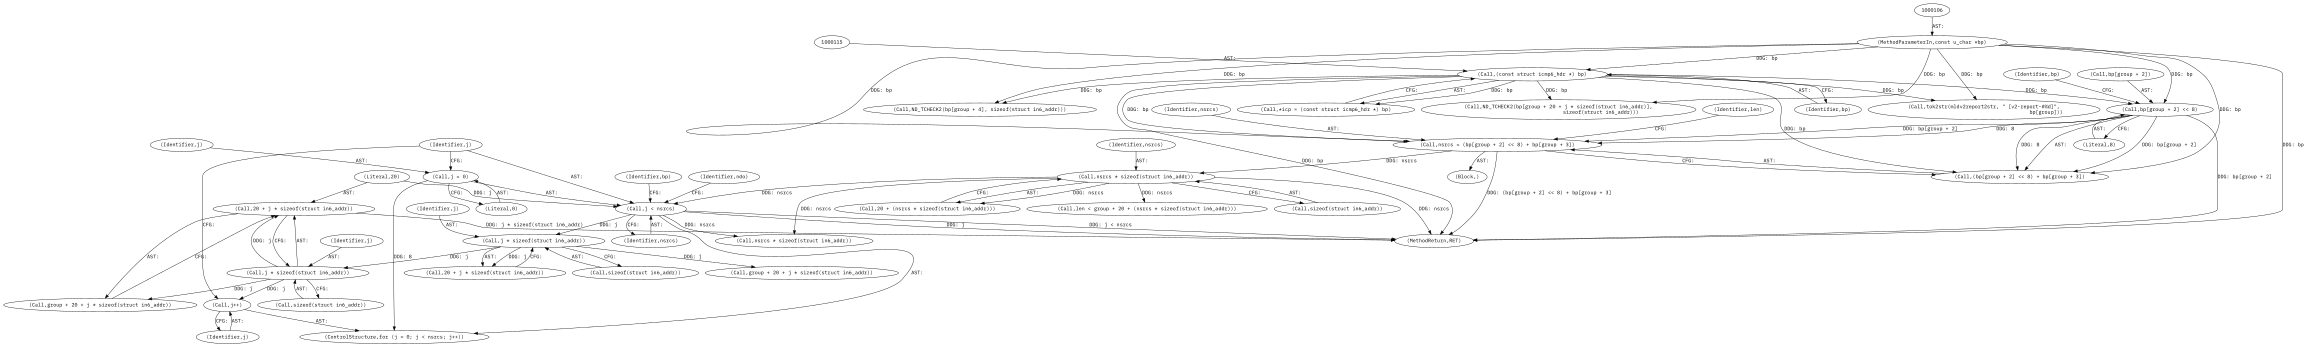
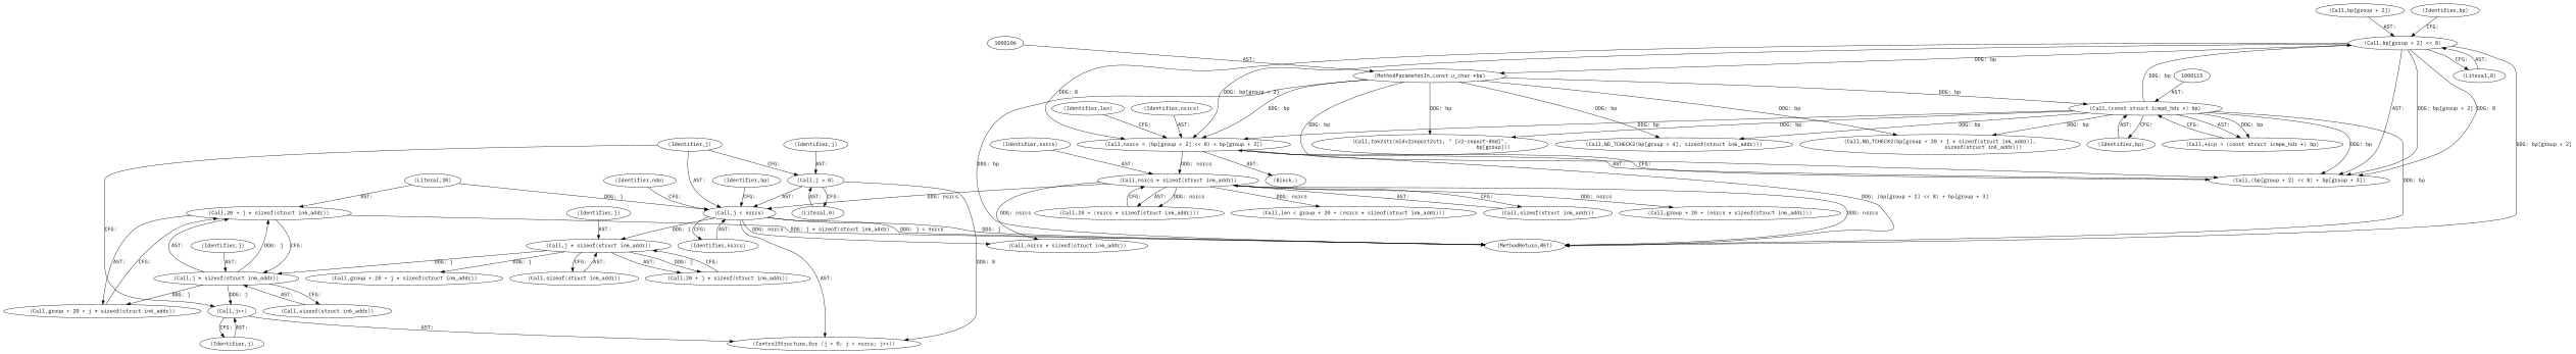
  digraph {
    fontname="IBM Plex Mono"
    node [fontname="IBM Plex Mono"]
    edge [fontname="IBM Plex Mono"]
    n1 [label="(Call,20 + j * sizeof(struct in6_addr))"]
    n2 [label="(Call,j * sizeof(struct in6_addr))"]
    n3 [label="(MethodReturn,RET)"]
    n4 [label="(Call,group + 20 + j * sizeof(struct in6_addr))"]
    n5 [label="(Call,j++)"]
    n6 [label="(Call,sizeof(struct in6_addr))"]
    n7 [label="(ControlStructure,for (j = 0; j < nsrcs; j++))"]
    n8 [label="(Identifier,j)"]
    n9 [label="(Call,j * sizeof(struct in6_addr))"]
    n10 [label="(Call,group + 20 + j * sizeof(struct in6_addr))"]
    n11 [label="(Call,sizeof(struct in6_addr))"]
    n12 [label="(Call,20 + j * sizeof(struct in6_addr))"]
    n13 [label="(Call,j < nsrcs)"]
    n14 [label="(Identifier,nsrcs)"]
    n15 [label="(Call,nsrcs * sizeof(struct in6_addr))"]
    n16 [label="(Call,j = 0)"]
    n17 [label="(Literal,0)"]
    n18 [label="(Call,nsrcs * sizeof(struct in6_addr))"]
    n19 [label="(Call,20 + (nsrcs * sizeof(struct in6_addr)))"]
    n20 [label="(Call,len < group + 20 + (nsrcs * sizeof(struct in6_addr)))"]
    n21 [label="(Call,sizeof(struct in6_addr))"]
+   n22 [label="(Call,group + 20 + (nsrcs * sizeof(struct in6_addr)))"]
    n23 [label="(Call,nsrcs = (bp[group + 2] << 8) + bp[group + 3])"]
    n24 [label="(Block,)"]
    n25 [label="(Call,(bp[group + 2] << 8) + bp[group + 3])"]
    n26 [label="(Call,bp[group + 2] << 8)"]
    n27 [label="(Literal,8)"]
    n28 [label="(Call,(const struct icmp6_hdr *) bp)"]
    n29 [label="(Call,ND_TCHECK2(bp[group + 20 + j * sizeof(struct in6_addr)],\n                            sizeof(struct in6_addr)))"]
    n30 [label="(Call,tok2str(mldv2report2str, \" [v2-report-#%d]\",\n                                         bp[group]))"]
    n31 [label="(Identifier,bp)"]
    n32 [label="(Call,ND_TCHECK2(bp[group + 4], sizeof(struct in6_addr)))"]
    n33 [label="(Call,*icp = (const struct icmp6_hdr *) bp)"]
    n34 [label="(MethodParameterIn,const u_char *bp)"]
    1000106
    n36 [label="(Identifier,bp)"]
    n37 [label="(Call,bp[group + 2])"]
    n38 [label="(Identifier,ndo)"]
    n39 [label="(Identifier,nsrcs)"]
    n40 [label="(Identifier,j)"]
    n41 [label="(Identifier,j)"]
    n42 [label="(Identifier,bp)"]
    n43 [label="(Literal,20)"]
    n44 [label="(Identifier,nsrcs)"]
    n45 [label="(Identifier,j)"]
    n46 [label="(Identifier,j)"]
    n47 [label="(Identifier,len)"]
    1000115
    n1 -> n2 [label="CFG: "]
    n1 -> n3 [label="DDG: j * sizeof(struct in6_addr)"]
    n1 -> n4 [label="AST: "]
    n2 -> n1 [label="AST: "]
    n2 -> n1 [label="DDG: j"]
    n2 -> n4 [label="DDG: j"]
    n2 -> n5 [label="DDG: j"]
    n2 -> n6 [label="CFG: "]
    n4 -> n1 [label="CFG: "]
    n5 -> n7 [label="AST: "]
    n5 -> n8 [label="CFG: "]
    n6 -> n2 [label="AST: "]
    n8 -> n5 [label="AST: "]
    n9 -> n2 [label="DDG: j"]
    n9 -> n10 [label="DDG: j"]
    n9 -> n11 [label="CFG: "]
    n9 -> n12 [label="AST: "]
    n9 -> n12 [label="DDG: j"]
    n11 -> n9 [label="AST: "]
    n12 -> n9 [label="CFG: "]
    n13 -> n3 [label="DDG: j < nsrcs"]
    n13 -> n3 [label="DDG: j"]
    n13 -> n7 [label="AST: "]
    n13 -> n9 [label="DDG: j"]
    n13 -> n14 [label="CFG: "]
    n13 -> n15 [label="DDG: nsrcs"]
    n14 -> n13 [label="AST: "]
    n16 -> n7 [label="DDG: 8"]
    n16 -> n13 [label="AST: "]
    n16 -> n17 [label="CFG: "]
    n17 -> n16 [label="AST: "]
    n18 -> n3 [label="DDG: nsrcs"]
    n18 -> n13 [label="DDG: nsrcs"]
    n18 -> n15 [label="DDG: nsrcs"]
    n18 -> n19 [label="AST: "]
    n18 -> n19 [label="DDG: nsrcs"]
    n18 -> n20 [label="DDG: nsrcs"]
    n18 -> n21 [label="CFG: "]
+   n18 -> n22 [label="DDG: nsrcs"]
    n19 -> n18 [label="CFG: "]
    n21 -> n18 [label="AST: "]
    n23 -> n3 [label="DDG: (bp[group + 2] << 8) + bp[group + 3]"]
    n23 -> n18 [label="DDG: nsrcs"]
    n23 -> n24 [label="AST: "]
    n23 -> n25 [label="CFG: "]
    n25 -> n23 [label="AST: "]
    n26 -> n3 [label="DDG: bp[group + 2]"]
    n26 -> n23 [label="DDG: bp[group + 2]"]
    n26 -> n23 [label="DDG: 8"]
    n26 -> n25 [label="AST: "]
    n26 -> n25 [label="DDG: bp[group + 2]"]
    n26 -> n25 [label="DDG: 8"]
    n26 -> n27 [label="CFG: "]
    n27 -> n26 [label="AST: "]
    n28 -> n3 [label="DDG: bp"]
    n28 -> n23 [label="DDG: bp"]
    n28 -> n25 [label="DDG: bp"]
    n28 -> n26 [label="DDG: bp"]
    n28 -> n29 [label="DDG: bp"]
    n28 -> n30 [label="DDG: bp"]
    n28 -> n31 [label="CFG: "]
    n28 -> n32 [label="DDG: bp"]
    n28 -> n33 [label="AST: "]
    n28 -> n33 [label="DDG: bp"]
    n31 -> n28 [label="AST: "]
    n33 -> n28 [label="CFG: "]
    n34 -> n3 [label="DDG: bp"]
    n34 -> n23 [label="DDG: bp"]
    n34 -> n25 [label="DDG: bp"]
-   n34 -> n26 [label="DDG: bp"]
+   n26 -> n34 [label="DDG: bp"]
    n34 -> n28 [label="DDG: bp"]
    n34 -> n29 [label="DDG: bp"]
    n34 -> n30 [label="DDG: bp"]
    n34 -> n32 [label="DDG: bp"]
    1000106 -> n34 [label="AST: "]
    n36 -> n13 [label="CFG: "]
    n37 -> n26 [label="AST: "]
    n38 -> n13 [label="CFG: "]
    n39 -> n18 [label="AST: "]
    n40 -> n2 [label="AST: "]
    n41 -> n16 [label="AST: "]
    n42 -> n26 [label="CFG: "]
    n43 -> n1 [label="AST: "]
    n43 -> n13 [label="DDG: j"]
    n44 -> n23 [label="AST: "]
    n45 -> n9 [label="AST: "]
    n46 -> n5 [label="CFG: "]
    n46 -> n13 [label="AST: "]
    n46 -> n16 [label="CFG: "]
    n47 -> n23 [label="CFG: "]
    1000115 -> n28 [label="AST: "]
  }
